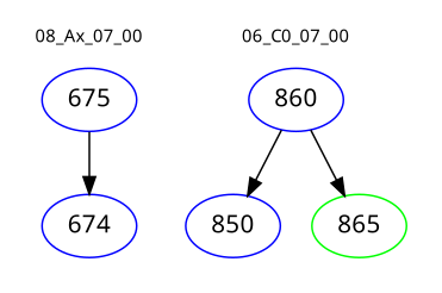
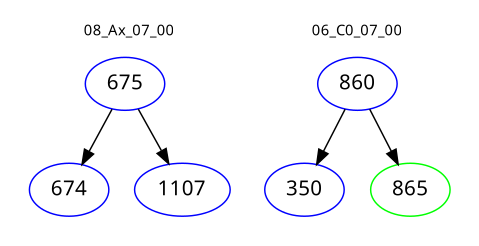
  digraph {
    fontname="Noto Sans"
    node [color=blue fontname="Noto Sans"]
    edge [color=black fontname="Noto Sans"]
    n1 [label=675]
    n2 [label=674]
+   n3 [label=1107]
    n4 [label=860]
-   n5 [label=850]
+   n5 [label=350]
    n6 [color=green label=865]
    subgraph cluster_1 {
      color=white
      fontsize=10
      label="08_Ax_07_00"
      n1
      n2
+     n3
    }
    subgraph cluster_2 {
      color=white
      fontsize=10
      label="06_C0_07_00"
      n4
      n5
      n6
    }
    n1 -> n2
+   n1 -> n3
    n4 -> n5
    n4 -> n6
  }
